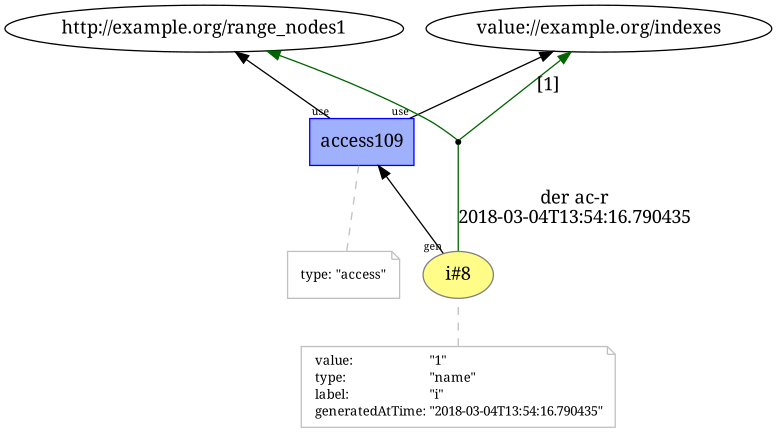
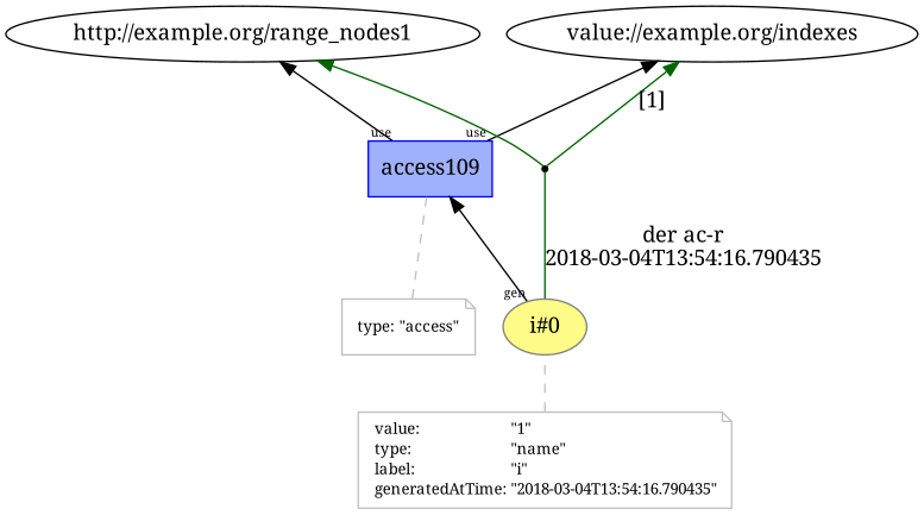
  digraph {
    fontname="Noto Serif"
    rankdir=BT
    node [fontname="Noto Serif"]
    edge [fontname="Noto Serif"]
-   n1 [color="#808080" fillcolor="#FFFC87" label="i#8" style=filled]
+   n1 [color="#808080" fillcolor="#FFFC87" label="i#0" style=filled]
    n2 [color="#0000FF" fillcolor="#9FB1FC" label=access109 shape=polygon sides=4 style=filled]
    bn0 [shape=point]
    "http://example.org/range_nodes1"
    n5 [label="value://example.org/indexes"]
    n6 [color=gray fontcolor=black fontsize=10 label=<<TABLE cellpadding="0" border="0"> 	<TR> 	    <TD align="left">value:</TD> 	    <TD align="left">&quot;1&quot;</TD> 	</TR> 	<TR> 	    <TD align="left">type:</TD> 	    <TD align="left">&quot;name&quot;</TD> 	</TR> 	<TR> 	    <TD align="left">label:</TD> 	    <TD align="left">&quot;i&quot;</TD> 	</TR> 	<TR> 	    <TD align="left">generatedAtTime:</TD> 	    <TD align="left">&quot;2018-03-04T13:54:16.790435&quot;</TD> 	</TR> </TABLE>> shape=note]
    n7 [color=gray fontcolor=black fontsize=10 label=<<TABLE cellpadding="0" border="0"> 	<TR> 	    <TD align="left">type:</TD> 	    <TD align="left">&quot;access&quot;</TD> 	</TR> </TABLE>> shape=note]
    n1 -> n2 [labelangle=60.0 labeldistance=1.5 labelfontsize=8 rotation=20 taillabel=gen]
    n1 -> bn0 [arrowhead=none color=darkgreen label="der ac-r\n2018-03-04T13:54:16.790435"]
    n2 -> "http://example.org/range_nodes1" [labelangle=60.0 labeldistance=1.5 labelfontsize=8 rotation=20 taillabel=use]
    n2 -> n5 [labelangle=60.0 labeldistance=1.5 labelfontsize=8 rotation=20 taillabel=use]
    bn0 -> "http://example.org/range_nodes1" [color=darkgreen]
    bn0 -> n5 [color=darkgreen label="[1]" labelangle=60.0 labeldistance=1.5 labelfontsize=8 rotation=20]
    n6 -> n1 [arrowhead=none color=gray style=dashed]
    n7 -> n2 [arrowhead=none color=gray style=dashed]
  }
